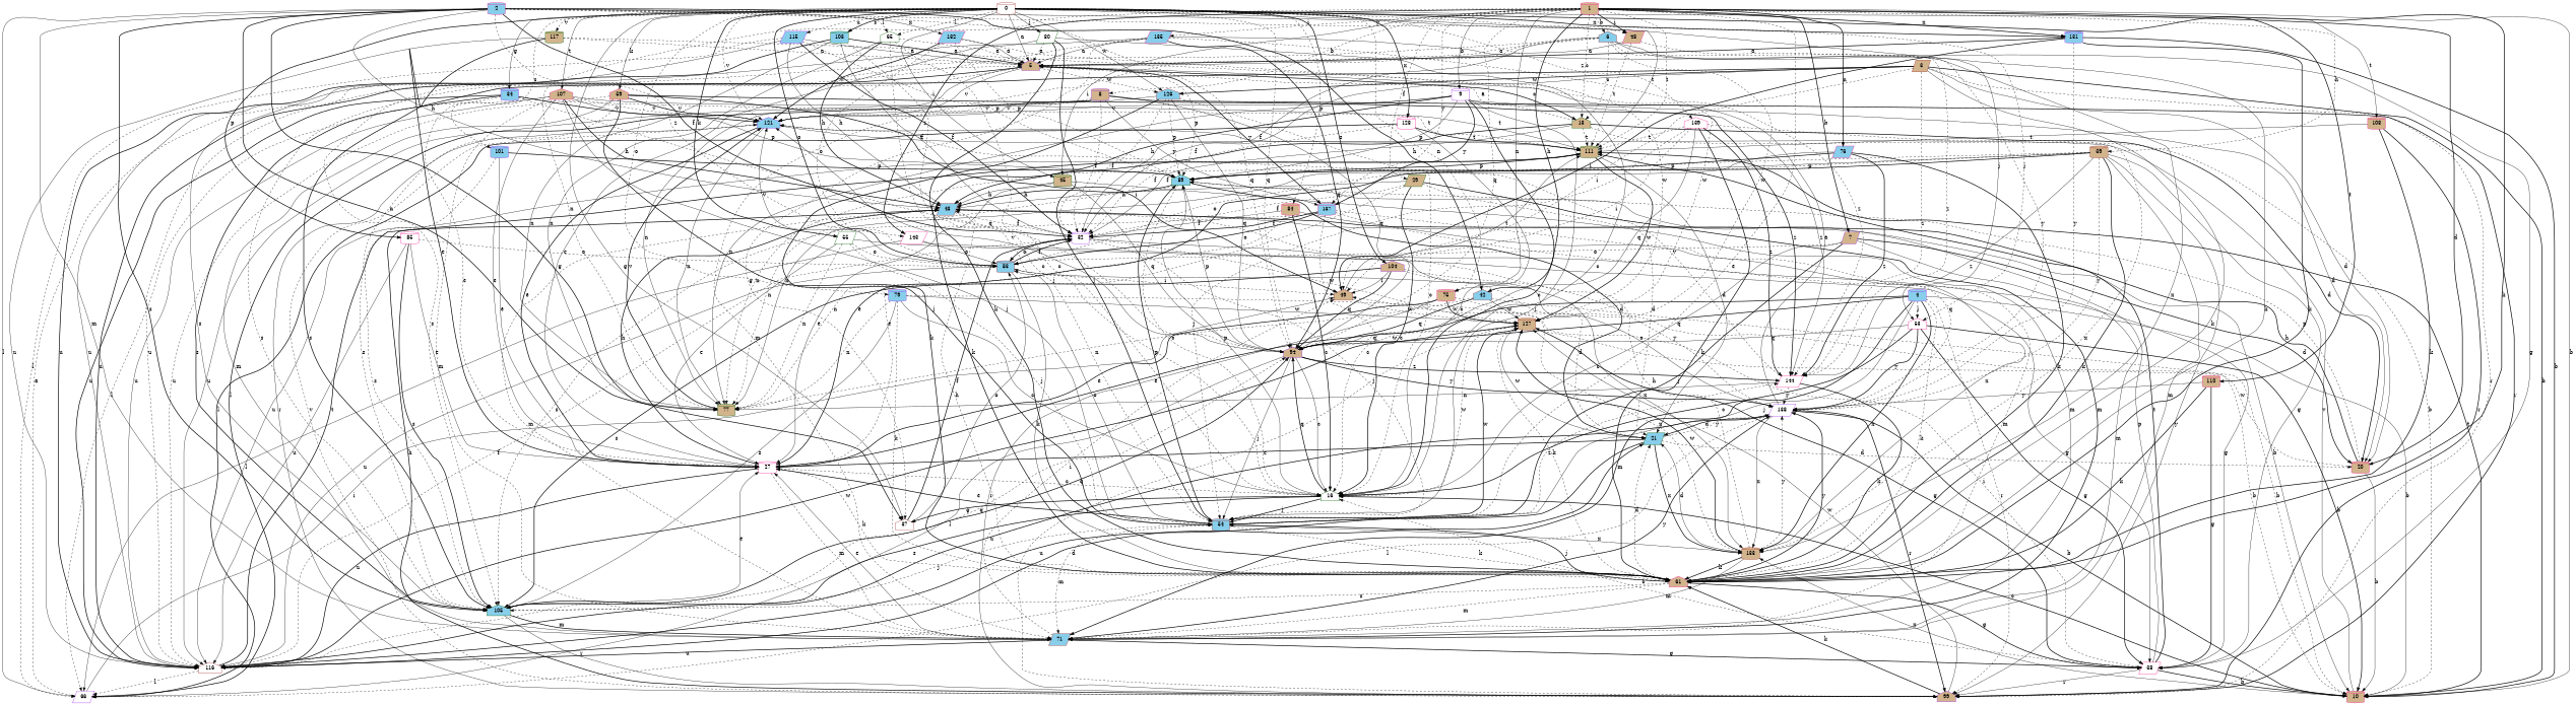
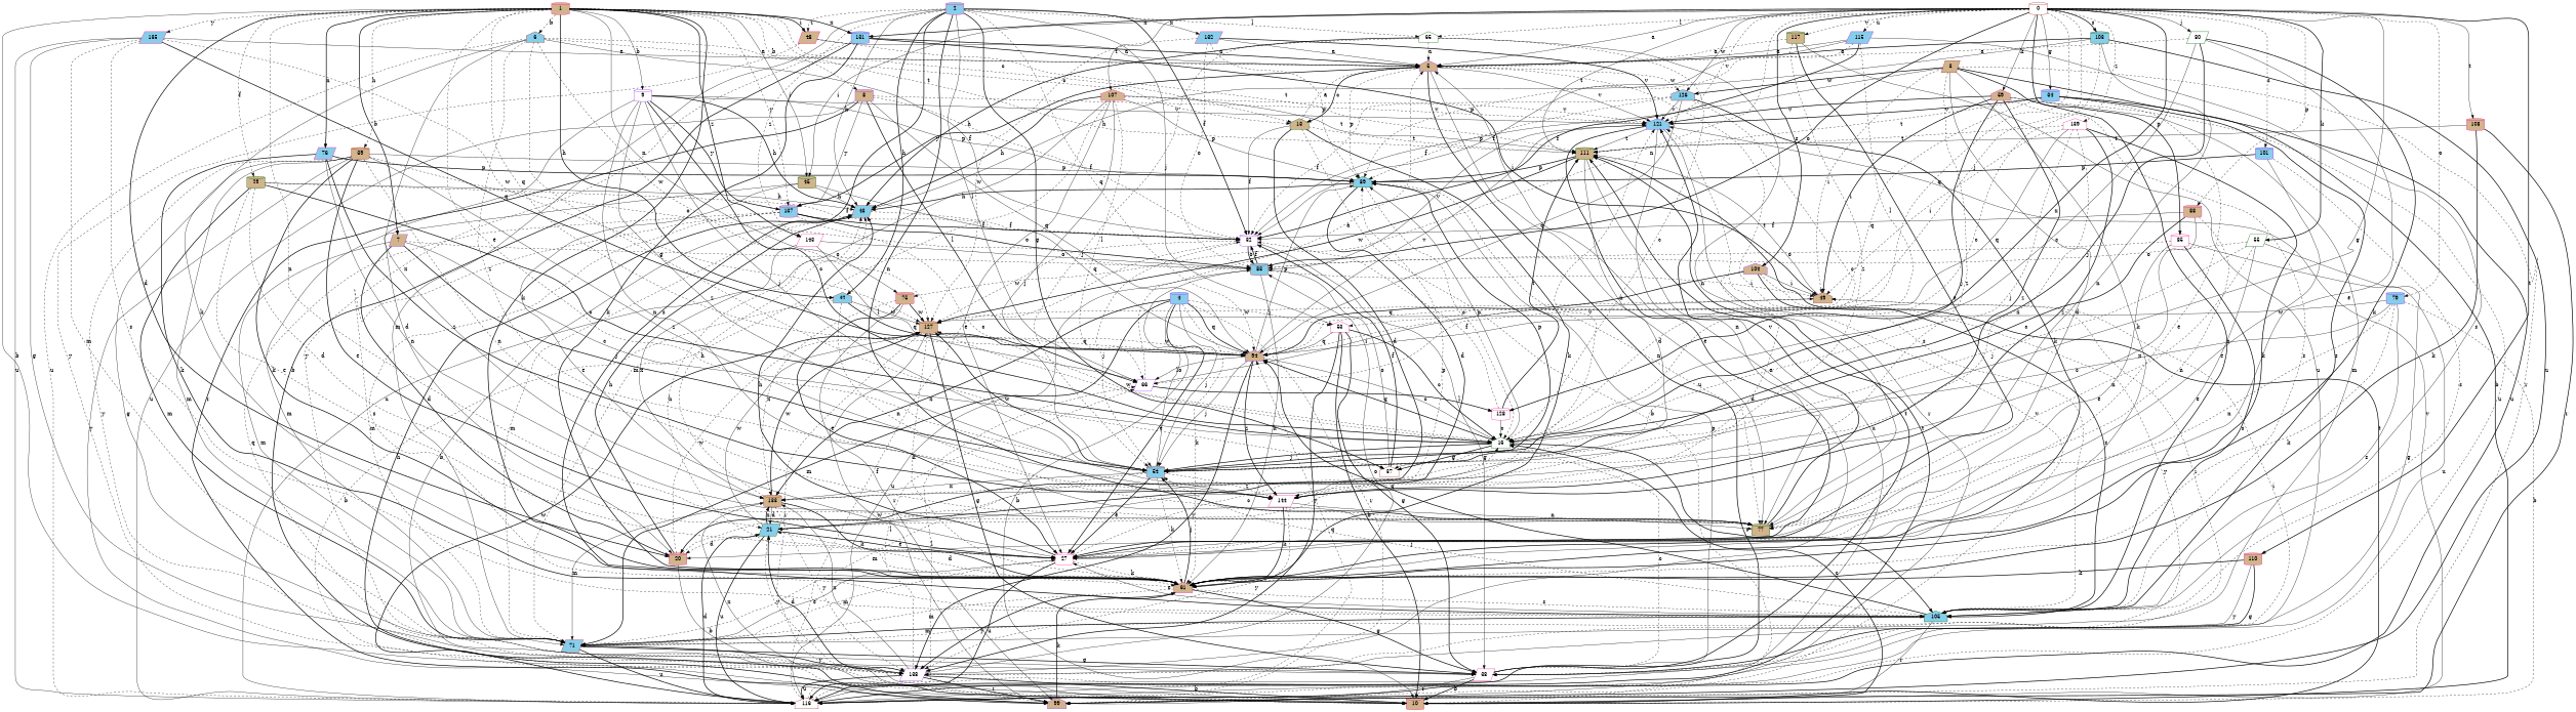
  strict digraph {
    node [color=deeppink fillcolor=tan shape=cylinder style=filled]
    edge [style=dashed]
    0 [color=brown fillcolor=white]
    5 [color=purple shape=house]
    34 [color=purple fillcolor=skyblue]
    37 [color=brown fillcolor=white shape=house]
    45 [color=darkgreen]
    n6 [color=darkgreen fillcolor=white label=80 shape=parallelogram]
    53 [fillcolor=white shape=house]
    55 [color=darkgreen fillcolor=white shape=parallelogram]
    59 [shape=house]
    65 [color=darkgreen fillcolor=white shape=house]
    75
    79 [color=purple fillcolor=skyblue]
    83 [color=brown fillcolor=skyblue]
    85 [fillcolor=white]
-   88 [label=84]
+   88
    94 [color=purple shape=house]
    101 [color=purple fillcolor=skyblue]
    103 [color=darkgreen fillcolor=skyblue]
    104 [color=purple shape=house]
    107 [shape=house]
    108
    110
    111 [color=darkgreen]
    115 [color=purple fillcolor=skyblue shape=parallelogram]
    117 [color=darkgreen]
    121 [color=purple fillcolor=skyblue shape=house]
    126 [color=brown fillcolor=skyblue shape=house]
    128 [fillcolor=white]
    131 [color=purple fillcolor=skyblue]
    139 [fillcolor=white shape=house]
    13 [color=darkgreen shape=house]
    77 [color=darkgreen]
    137 [fillcolor=skyblue]
    105 [color=darkgreen fillcolor=skyblue shape=house]
    89 [color=darkgreen fillcolor=skyblue shape=house]
    116 [color=brown fillcolor=white shape=house]
    27 [fillcolor=white]
    32 [color=purple fillcolor=white]
    43 [color=brown fillcolor=skyblue shape=parallelogram]
    71 [color=brown fillcolor=skyblue shape=parallelogram]
    61 [shape=house]
    54 [color=brown fillcolor=skyblue]
    16 [color=darkgreen fillcolor=white shape=house]
    10
    138 [color=purple fillcolor=white shape=parallelogram]
    38 [fillcolor=white shape=parallelogram]
    49 [color=brown shape=house]
    144 [fillcolor=white shape=parallelogram]
    99 [color=purple shape=house]
    133 [color=brown]
    127 [color=brown]
    66 [color=purple fillcolor=white shape=parallelogram]
    21 [color=darkgreen fillcolor=skyblue shape=parallelogram]
    1
    6 [color=brown fillcolor=skyblue shape=house]
    7 [color=purple shape=parallelogram]
    8 [color=purple]
    9 [color=purple fillcolor=white]
    20
-   29 [color=darkgreen shape=parallelogram]
+   29 [color=darkgreen]
    39 [color=brown]
    42 [color=brown fillcolor=skyblue shape=house]
    48 [shape=parallelogram]
    76 [fillcolor=skyblue shape=parallelogram]
    135 [fillcolor=skyblue shape=parallelogram]
    143 [fillcolor=white shape=parallelogram]
    2 [fillcolor=skyblue]
    132 [fillcolor=skyblue shape=parallelogram]
    3 [color=brown shape=parallelogram]
    4 [color=purple fillcolor=skyblue]
    0 -> 5 [label=a style=solid]
    0 -> 34 [label=g style=solid]
    0 -> 37 [label=g style=solid]
    0 -> 45 [label=i style=solid]
    0 -> n6 [label=j style=solid]
    0 -> 53 [label=j]
    0 -> 55 [label=k style=bold]
    0 -> 59 [label=k style=solid]
    0 -> 65 [label=l]
    0 -> 75 [label=n]
    0 -> 79 [label=o]
    0 -> 83 [label=o style=bold]
    0 -> 85 [label=p style=bold]
    0 -> 88 [label=p]
    0 -> 94 [label=q]
    0 -> 101 [label=s]
    0 -> 103 [label=s style=bold]
    0 -> 104 [label=s style=bold]
    0 -> 107 [label=t style=solid]
    0 -> 108 [label=t style=solid]
    0 -> 110 [label=t style=bold]
    0 -> 111 [label=t style=solid]
    0 -> 115 [label=u]
    0 -> 117 [label=v]
    0 -> 121 [label=v]
    0 -> 126 [label=w style=solid]
    0 -> 128 [label=x style=bold]
    0 -> 131 [label=x style=bold]
    0 -> 139 [label=z]
    5 -> 121 [label=v style=solid]
    5 -> 126 [label=w]
    5 -> 13 [label=c style=bold]
    5 -> 77 [label=n style=solid]
    5 -> 137 [label=y style=bold]
    5 -> 105 [label=s]
    5 -> 89 [label=p]
    5 -> 116 [label=u style=bold]
    34 -> 94 [label=q]
    34 -> 111 [label=t]
    34 -> 121 [label=v style=bold]
    34 -> 105 [label=s style=bold]
    34 -> 116 [label=u style=bold]
    34 -> 27 [label=e]
    37 -> 83 [label=o style=solid]
    37 -> 32 [label=f style=bold]
    45 -> 94 [label=q style=solid]
    45 -> 27 [label=e style=solid]
    45 -> 43 [label=h style=solid]
    45 -> 71 [label=m style=solid]
    n6 -> 5 [label=a]
    n6 -> 27 [label=e style=solid]
    n6 -> 61 [label=k style=bold]
    n6 -> 54 [label=j style=bold]
    n6 -> 16 [label=c style=solid]
    53 -> 94 [label=q style=solid]
    53 -> 16 [label=c style=bold]
    53 -> 10 [label=b style=bold]
    53 -> 138 [label=y style=bold]
    53 -> 38 [label=g style=bold]
    55 -> 83 [label=o]
    55 -> 77 [label=n]
    55 -> 27 [label=e style=solid]
    55 -> 54 [label=j]
    55 -> 38 [label=g style=solid]
    59 -> 121 [label=v style=bold]
    59 -> 105 [label=s]
    59 -> 116 [label=u]
    59 -> 71 [label=m style=solid]
    59 -> 54 [label=j style=bold]
    59 -> 49 [label=i style=bold]
    59 -> 144 [label=z style=bold]
    65 -> 5 [label=a]
    65 -> 77 [label=n style=solid]
    65 -> 43 [label=h style=bold]
    65 -> 54 [label=j]
    65 -> 16 [label=c]
    75 -> 27 [label=e style=bold]
    75 -> 99 [label=r style=solid]
    75 -> 133 [label=x]
    75 -> 127 [label=w style=bold]
    79 -> 77 [label=n]
    79 -> 105 [label=s style=solid]
    79 -> 61 [label=k]
    79 -> 16 [label=c style=solid]
    79 -> 10 [label=b]
    79 -> 127 [label=w style=solid]
    83 -> 121 [label=v style=solid]
    83 -> 116 [label=u style=solid]
    83 -> 32 [label=f style=bold]
    83 -> 61 [label=k style=solid]
    83 -> 49 [label=i]
    85 -> 83 [label=o]
    85 -> 105 [label=s style=bold]
    85 -> 116 [label=u style=solid]
    85 -> 27 [label=e style=solid]
    88 -> 77 [label=n]
    88 -> 32 [label=f style=solid]
    88 -> 16 [label=c style=bold]
    88 -> 133 [label=x style=solid]
    94 -> 121 [label=v style=solid]
    94 -> 89 [label=p style=solid]
    94 -> 54 [label=j style=solid]
    94 -> 16 [label=c style=solid]
    94 -> 138 [label=y style=bold]
    94 -> 144 [label=z style=bold]
    94 -> 127 [label=w]
    94 -> 66 [label=l style=solid]
    101 -> 105 [label=s]
    101 -> 89 [label=p style=bold]
    101 -> 27 [label=e style=solid]
    103 -> 5 [label=a style=bold]
    103 -> 77 [label=n style=solid]
    103 -> 116 [label=u style=bold]
    103 -> 32 [label=f style=solid]
    103 -> 16 [label=c]
    104 -> 94 [label=q style=bold]
    104 -> 105 [label=s style=bold]
    104 -> 138 [label=y]
    104 -> 49 [label=i style=solid]
    104 -> 21 [label=d]
    107 -> 111 [label=t style=solid]
    107 -> 121 [label=v]
    107 -> 89 [label=p style=solid]
    107 -> 116 [label=u style=solid]
    107 -> 27 [label=e style=solid]
    107 -> 43 [label=h style=bold]
    107 -> 71 [label=m]
    107 -> 54 [label=j style=solid]
    107 -> 66 [label=l]
    108 -> 111 [label=t style=solid]
    108 -> 61 [label=k style=bold]
    108 -> 99 [label=r style=bold]
    110 -> 61 [label=k style=bold]
    110 -> 138 [label=y style=solid]
    110 -> 38 [label=g style=bold]
    111 -> 89 [label=p style=bold]
    111 -> 116 [label=u style=solid]
    111 -> 127 [label=w style=bold]
    111 -> 21 [label=d style=solid]
    115 -> 5 [label=a style=solid]
    115 -> 105 [label=s style=solid]
    115 -> 89 [label=p]
    115 -> 32 [label=f style=bold]
    115 -> 43 [label=h style=solid]
    115 -> 66 [label=l]
    117 -> 5 [label=a]
    117 -> 116 [label=u style=solid]
    117 -> 27 [label=e style=bold]
    117 -> 144 [label=z]
    121 -> 111 [label=t style=solid]
    121 -> 77 [label=n style=solid]
    121 -> 27 [label=e style=bold]
    121 -> 99 [label=r style=solid]
    126 -> 94 [label=q style=solid]
    126 -> 121 [label=v style=solid]
    126 -> 89 [label=p]
    126 -> 32 [label=f]
    126 -> 61 [label=k style=bold]
    126 -> 16 [label=c]
    128 -> 111 [label=t style=bold]
    128 -> 32 [label=f]
    128 -> 16 [label=c style=solid]
-   128 -> 66 [label=l style=bold]
+   66 -> 128 [label=l style=bold]
    131 -> 5 [label=a style=bold]
    131 -> 61 [label=k style=bold]
    131 -> 10 [label=b style=bold]
    131 -> 138 [label=y]
    131 -> 49 [label=i style=bold]
    139 -> 94 [label=q style=solid]
    139 -> 111 [label=t]
    139 -> 61 [label=k style=bold]
    139 -> 54 [label=j]
    139 -> 49 [label=i]
    139 -> 144 [label=z style=bold]
    139 -> 133 [label=x]
    13 -> 5 [label=a]
    13 -> 111 [label=t]
    13 -> 32 [label=f style=solid]
    13 -> 61 [label=k style=bold]
    13 -> 10 [label=b]
    13 -> 20 [label=d style=bold]
    77 -> 121 [label=v style=bold]
    137 -> 83 [label=o style=bold]
    137 -> 105 [label=s]
    137 -> 32 [label=f style=bold]
    137 -> 71 [label=m]
    137 -> 16 [label=c]
    137 -> 138 [label=q]
    105 -> 94 [label=q style=bold]
    105 -> 27 [label=e style=solid]
    105 -> 71 [label=m style=bold]
    105 -> 54 [label=j]
    105 -> 99 [label=r style=solid]
    89 -> 77 [label=n]
    89 -> 43 [label=h style=bold]
    89 -> 16 [label=c]
    89 -> 21 [label=d style=bold]
    116 -> 94 [label=q]
    116 -> 111 [label=t style=bold]
    116 -> 32 [label=f]
    116 -> 127 [label=w style=bold]
    116 -> 66 [label=l]
    116 -> 21 [label=d style=bold]
    27 -> 116 [label=u style=bold]
    27 -> 43 [label=h style=bold]
    27 -> 71 [label=m]
    27 -> 61 [label=k]
    27 -> 16 [label=c]
    32 -> 83 [label=o style=bold]
    32 -> 54 [label=j]
    32 -> 38 [label=g style=solid]
    32 -> 127 [label=w]
    43 -> 32 [label=f]
    43 -> 71 [label=m]
    43 -> 10 [label=b style=solid]
    71 -> 116 [label=u style=bold]
    71 -> 27 [label=e style=solid]
    71 -> 138 [label=y style=bold]
    71 -> 38 [label=g style=bold]
    71 -> 49 [label=i]
    61 -> 105 [label=s]
    61 -> 43 [label=h]
    61 -> 71 [label=m]
    61 -> 54 [label=j style=bold]
    61 -> 138 [label=y style=bold]
    61 -> 38 [label=g style=bold]
    61 -> 21 [label=d]
    54 -> 83 [label=o style=solid]
    54 -> 89 [label=p style=bold]
    54 -> 27 [label=e style=bold]
    54 -> 71 [label=m]
    54 -> 61 [label=k]
    54 -> 144 [label=z]
    54 -> 133 [label=x style=solid]
    54 -> 127 [label=w style=bold]
    16 -> 37 [label=g style=bold]
    16 -> 94 [label=q style=bold]
    16 -> 105 [label=s style=bold]
    16 -> 89 [label=p style=solid]
    16 -> 54 [label=j style=bold]
    16 -> 127 [label=w]
    10 -> 111 [label=t style=bold]
    10 -> 121 [label=v style=solid]
    10 -> 16 [label=c style=bold]
    10 -> 133 [label=x style=solid]
    138 -> 5 [label=a style=solid]
    138 -> 83 [label=o style=solid]
    138 -> 116 [label=u style=bold]
    138 -> 10 [label=b style=bold]
    138 -> 99 [label=r style=bold]
    138 -> 133 [label=x style=solid]
    138 -> 66 [label=l]
    138 -> 21 [label=d style=bold]
    38 -> 111 [label=t style=bold]
    38 -> 89 [label=p style=solid]
    38 -> 16 [label=c]
    38 -> 10 [label=b style=bold]
    38 -> 49 [label=i]
    38 -> 99 [label=r style=solid]
    49 -> 111 [label=t style=solid]
    49 -> 127 [label=w]
    144 -> 121 [label=v]
    144 -> 77 [label=n style=solid]
    144 -> 61 [label=k style=bold]
    144 -> 138 [label=y]
    99 -> 121 [label=v]
    99 -> 43 [label=h style=bold]
    99 -> 61 [label=k style=bold]
    99 -> 127 [label=w style=solid]
    133 -> 43 [label=h]
    133 -> 71 [label=m style=solid]
    133 -> 61 [label=k style=bold]
    133 -> 138 [label=y]
    133 -> 127 [label=w style=bold]
    133 -> 21 [label=d style=solid]
    127 -> 94 [label=q]
    127 -> 61 [label=k]
    127 -> 38 [label=g style=bold]
    127 -> 99 [label=r]
    66 -> 5 [label=a]
    66 -> 49 [label=i style=solid]
    21 -> 116 [label=u style=bold]
    21 -> 27 [label=e style=bold]
    21 -> 138 [label=y]
    21 -> 133 [label=x style=bold]
    21 -> 127 [label=w style=solid]
    21 -> 20 [label=d]
    1 -> 45 [label=i style=solid]
    1 -> 75 [label=n style=solid]
    1 -> 94 [label=q]
    1 -> 111 [label=t]
    1 -> 131 [label=x style=bold]
    1 -> 13 [label=c]
    1 -> 77 [label=n]
    1 -> 137 [label=y]
    1 -> 61 [label=k style=bold]
    1 -> 54 [label=e]
    1 -> 10 [label=b style=solid]
    1 -> 6 [label=b]
    1 -> 7 [label=b style=bold]
    1 -> 8 [label=b]
    1 -> 9 [label=b style=solid]
    1 -> 20 [label=d style=bold]
    1 -> 29 [label=f]
    1 -> 39 [label=h]
    1 -> 42 [label=h style=bold]
    1 -> 48 [label=i style=bold]
    1 -> 76 [label=n style=bold]
    1 -> 135 [label=y]
    1 -> 143 [label=z style=bold]
    6 -> 5 [label=a]
    6 -> 37 [label=g]
    6 -> 13 [label=c]
    6 -> 116 [label=u]
    6 -> 32 [label=f style=solid]
    6 -> 61 [label=k style=solid]
    6 -> 144 [label=z]
    6 -> 133 [label=x style=solid]
    6 -> 127 [label=w]
    7 -> 83 [label=o]
    7 -> 71 [label=m style=solid]
    7 -> 54 [label=j style=bold]
    7 -> 16 [label=c style=solid]
    7 -> 20 [label=d style=bold]
    8 -> 94 [label=q style=solid]
    8 -> 121 [label=v]
    8 -> 137 [label=y style=solid]
    8 -> 116 [label=u style=solid]
    8 -> 32 [label=f]
    8 -> 99 [label=r style=bold]
    8 -> 66 [label=l style=bold]
    9 -> 121 [label=v style=solid]
    9 -> 77 [label=n style=solid]
    9 -> 137 [label=y style=bold]
    9 -> 89 [label=p style=solid]
    9 -> 43 [label=h style=bold]
    9 -> 54 [label=j style=solid]
    9 -> 16 [label=c style=bold]
    9 -> 144 [label=z style=solid]
    9 -> 20 [label=d style=solid]
    20 -> 89 [label=p]
    20 -> 43 [label=h style=bold]
    20 -> 10 [label=b style=solid]
    20 -> 127 [label=w]
    29 -> 27 [label=e]
    29 -> 32 [label=f]
    29 -> 43 [label=h style=solid]
    29 -> 71 [label=m style=bold]
    29 -> 16 [label=c style=bold]
    29 -> 21 [label=d]
    39 -> 83 [label=o]
    39 -> 77 [label=n]
    39 -> 89 [label=p style=solid]
    39 -> 27 [label=e style=bold]
    39 -> 71 [label=m style=solid]
    39 -> 61 [label=k style=bold]
    39 -> 138 [label=y]
    39 -> 38 [label=g style=solid]
    39 -> 144 [label=z style=solid]
    39 -> 99 [label=y style=solid]
    42 -> 94 [label=q style=bold]
    42 -> 77 [label=n]
    42 -> 10 [label=b]
    42 -> 127 [label=w style=solid]
    48 -> 5 [label=a style=solid]
    48 -> 111 [label=t]
    48 -> 138 [label=y]
    76 -> 77 [label=n style=solid]
    76 -> 89 [label=p style=bold]
    76 -> 61 [label=k style=bold]
    76 -> 144 [label=z style=bold]
    135 -> 5 [label=a style=solid]
    135 -> 94 [label=q style=bold]
    135 -> 105 [label=s]
    135 -> 116 [label=u style=solid]
    135 -> 71 [label=m]
    135 -> 38 [label=g style=solid]
    135 -> 127 [label=w]
    143 -> 83 [label=o style=solid]
    143 -> 133 [label=x style=solid]
    143 -> 66 [label=l style=solid]
    2 -> 37 [label=g style=bold]
    2 -> 53 [label=j style=solid]
    2 -> 65 [label=l]
    2 -> 94 [label=q]
    2 -> 77 [label=n style=bold]
    2 -> 105 [label=s style=bold]
    2 -> 32 [label=f style=bold]
    2 -> 43 [label=h style=solid]
    2 -> 71 [label=m style=solid]
    2 -> 66 [label=l style=solid]
    2 -> 42 [label=h style=bold]
    2 -> 48 [label=i]
    2 -> 143 [label=z]
    2 -> 132 [label=x style=solid]
    132 -> 5 [label=a style=solid]
    132 -> 83 [label=o]
    132 -> 121 [label=v style=bold]
    132 -> 89 [label=p]
    132 -> 127 [label=w]
    3 -> 126 [label=w style=bold]
    3 -> 105 [label=s style=bold]
    3 -> 32 [label=f style=solid]
    3 -> 61 [label=k style=solid]
    3 -> 10 [label=b style=bold]
    3 -> 49 [label=i]
    3 -> 144 [label=z]
    3 -> 99 [label=r]
    3 -> 20 [label=d style=solid]
    4 -> 53 [label=j]
    4 -> 94 [label=q style=bold]
    4 -> 27 [label=e style=bold]
    4 -> 71 [label=m style=bold]
    4 -> 61 [label=k]
    4 -> 54 [label=j style=solid]
    4 -> 10 [label=b style=solid]
    4 -> 99 [label=r]
    4 -> 133 [label=x style=bold]
  }
